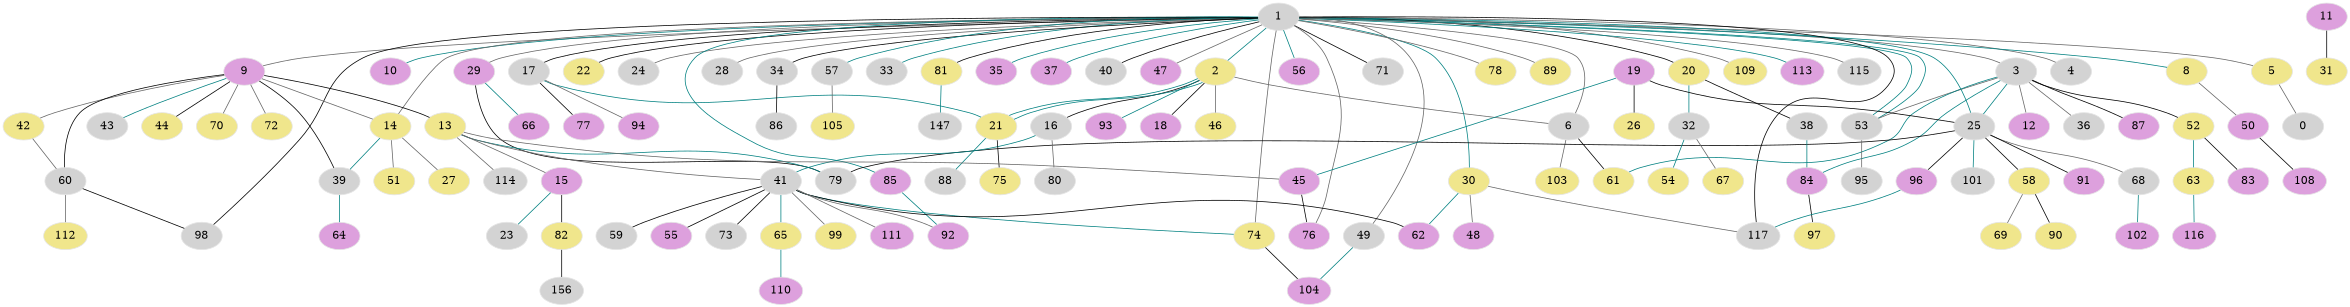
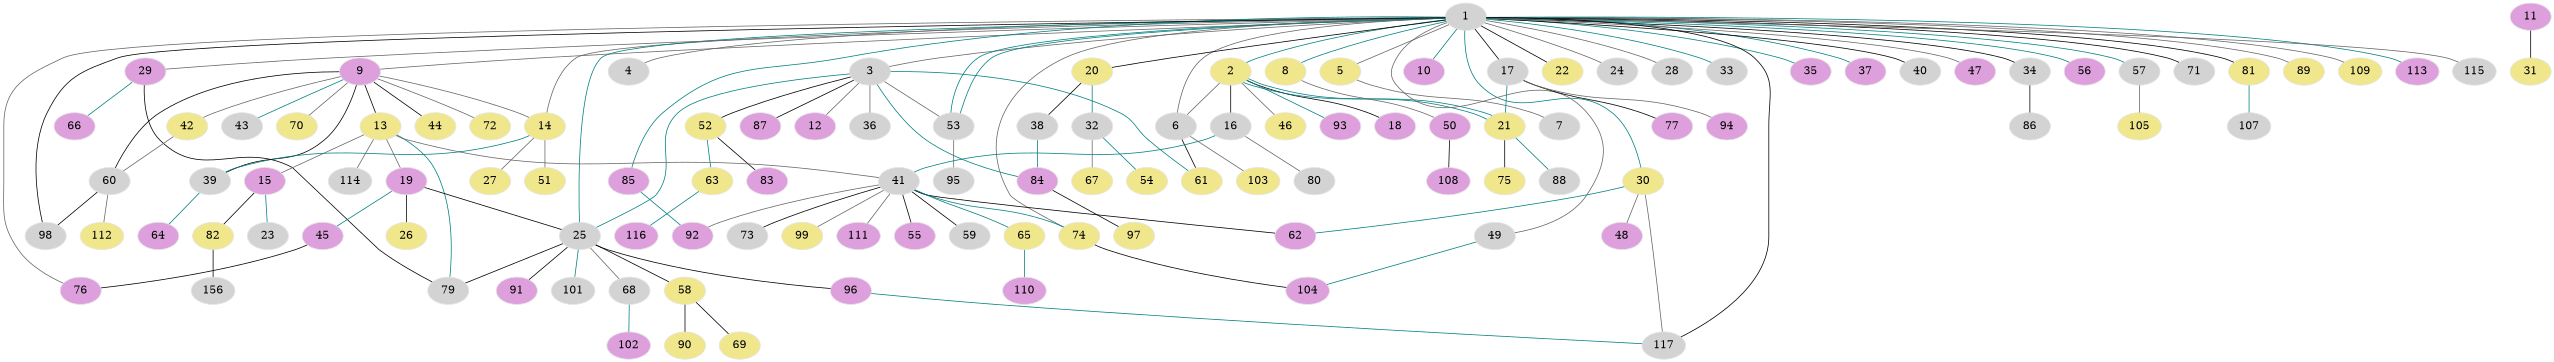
  graph {
    node [color=gray90 fillcolor=lightgrey style=filled]
    edge [color=gray40]
    2 [fillcolor=khaki]
    1
    3
    4
    5 [fillcolor=khaki]
    6
    8 [fillcolor=khaki]
    9 [fillcolor=plum]
    10 [fillcolor=plum]
    14 [fillcolor=khaki]
    17
    20 [fillcolor=khaki]
    22 [fillcolor=khaki]
    24
    25
    28
    29 [fillcolor=plum]
    30 [fillcolor=khaki]
    33
    34
    35 [fillcolor=plum]
    37 [fillcolor=plum]
    40
    47 [fillcolor=plum]
    49
    53
    56 [fillcolor=plum]
    57
    71
    74 [fillcolor=khaki]
    76 [fillcolor=plum]
-   78 [fillcolor=khaki]
    81 [fillcolor=khaki]
    85 [fillcolor=plum]
    89 [fillcolor=khaki]
    98
    109 [fillcolor=khaki]
    113 [fillcolor=plum]
    115
    117
    16
    18 [fillcolor=plum]
    21 [fillcolor=khaki]
    46 [fillcolor=khaki]
    93 [fillcolor=plum]
    12 [fillcolor=plum]
    36
    52 [fillcolor=khaki]
    61 [fillcolor=khaki]
    84 [fillcolor=plum]
    87 [fillcolor=plum]
-   7 [label=0]
+   7
    103 [fillcolor=khaki]
    50 [fillcolor=plum]
    13 [fillcolor=khaki]
    39
    42 [fillcolor=khaki]
    43
    44 [fillcolor=khaki]
    70 [fillcolor=khaki]
    72 [fillcolor=khaki]
    60
    27 [fillcolor=khaki]
    51 [fillcolor=khaki]
    77 [fillcolor=plum]
    94 [fillcolor=plum]
    32
    38
    79
    58 [fillcolor=khaki]
    68
    91 [fillcolor=plum]
    96 [fillcolor=plum]
    101
    66 [fillcolor=plum]
    48 [fillcolor=plum]
    62 [fillcolor=plum]
    86
    104 [fillcolor=plum]
    95
    105 [fillcolor=khaki]
-   107 [label=147]
+   107
    92 [fillcolor=plum]
    41
    80
    75 [fillcolor=khaki]
    88
    63 [fillcolor=khaki]
    83 [fillcolor=plum]
    97 [fillcolor=khaki]
    108 [fillcolor=plum]
    11 [fillcolor=plum]
    31 [fillcolor=khaki]
    15 [fillcolor=plum]
    19 [fillcolor=plum]
    114
    64 [fillcolor=plum]
    23
    82 [fillcolor=khaki]
    26 [fillcolor=khaki]
    45 [fillcolor=plum]
    55 [fillcolor=plum]
    59
    65 [fillcolor=khaki]
    73
    99 [fillcolor=khaki]
    111 [fillcolor=plum]
    n108 [label=156]
    54 [fillcolor=khaki]
    67 [fillcolor=khaki]
    69 [fillcolor=khaki]
    90 [fillcolor=khaki]
    102 [fillcolor=plum]
    110 [fillcolor=plum]
    112 [fillcolor=khaki]
    116 [fillcolor=plum]
    2 -- 6
    2 -- 16 [color=black]
    2 -- 18 [color=black]
    2 -- 21 [color=teal]
    2 -- 21 [color=teal]
    2 -- 46
    2 -- 93 [color=teal]
    1 -- 2 [color=teal]
    1 -- 3
    1 -- 4
    1 -- 5
    1 -- 6
    1 -- 8 [color=teal]
    1 -- 9
    1 -- 10 [color=teal]
    1 -- 14
    1 -- 17 [color=black]
    1 -- 20 [color=black]
    1 -- 22 [color=black]
    1 -- 24
    1 -- 25 [color=teal]
    1 -- 28
    1 -- 29
    1 -- 30 [color=teal]
    1 -- 33 [color=teal]
    1 -- 34 [color=black]
    1 -- 35 [color=teal]
    1 -- 37 [color=teal]
    1 -- 40 [color=black]
    1 -- 47
    1 -- 49
    1 -- 53 [color=teal]
    1 -- 53 [color=teal]
    1 -- 56 [color=teal]
    1 -- 57 [color=teal]
    1 -- 71 [color=black]
    1 -- 74
    1 -- 76
-   1 -- 78
    1 -- 81 [color=black]
    1 -- 85 [color=teal]
    1 -- 89
    1 -- 98 [color=black]
    1 -- 109
    1 -- 113 [color=teal]
    1 -- 115
    1 -- 117 [color=black]
    3 -- 25 [color=teal]
    3 -- 53
    3 -- 12
    3 -- 36
    3 -- 52 [color=black]
    3 -- 61 [color=teal]
    3 -- 84 [color=teal]
    3 -- 87 [color=black]
    5 -- 7
    6 -- 61 [color=black]
    6 -- 103
    8 -- 50
    9 -- 14
    9 -- 13 [color=black]
    9 -- 39 [color=black]
    9 -- 42
    9 -- 43 [color=teal]
    9 -- 44 [color=black]
    9 -- 70
    9 -- 72
    9 -- 60 [color=black]
    14 -- 39 [color=teal]
    14 -- 27
    14 -- 51
    17 -- 21 [color=teal]
    17 -- 77 [color=black]
    17 -- 94
    20 -- 32 [color=teal]
    20 -- 38 [color=black]
    25 -- 79 [color=black]
    25 -- 58 [color=black]
    25 -- 68
    25 -- 91 [color=black]
    25 -- 96 [color=black]
    25 -- 101 [color=teal]
    29 -- 79 [color=black]
    29 -- 66 [color=teal]
    30 -- 117
    30 -- 48
    30 -- 62 [color=teal]
    34 -- 86 [color=black]
    49 -- 104 [color=teal]
    53 -- 95
    57 -- 105
    74 -- 104 [color=black]
    81 -- 107 [color=teal]
    85 -- 92 [color=teal]
    16 -- 41 [color=teal]
    16 -- 80
    21 -- 75 [color=black]
    21 -- 88 [color=teal]
    52 -- 63 [color=teal]
    52 -- 83 [color=black]
    84 -- 97 [color=black]
    50 -- 108 [color=black]
    13 -- 79 [color=teal]
    13 -- 41
    13 -- 15
-   13 -- 45
+   13 -- 19
    13 -- 114
    39 -- 64 [color=teal]
    42 -- 60
    60 -- 98 [color=black]
    60 -- 112
    32 -- 54 [color=teal]
    32 -- 67
    38 -- 84 [color=teal]
-   58 -- 69
+   58 -- 69 [color=black]
    58 -- 90 [color=black]
    68 -- 102 [color=teal]
    96 -- 117 [color=teal]
    41 -- 74 [color=teal]
    41 -- 62 [color=black]
    41 -- 92
    41 -- 55 [color=black]
    41 -- 59 [color=black]
    41 -- 65 [color=teal]
    41 -- 73 [color=black]
    41 -- 99
    41 -- 111
    63 -- 116 [color=teal]
    11 -- 31 [color=black]
    15 -- 23 [color=teal]
    15 -- 82 [color=black]
    19 -- 25 [color=black]
    19 -- 26 [color=black]
    19 -- 45 [color=teal]
    82 -- n108 [color=black]
    45 -- 76 [color=black]
    65 -- 110 [color=teal]
  }
